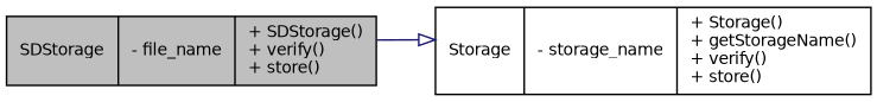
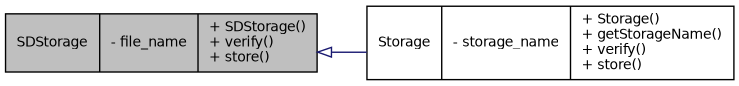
  digraph {
    rankdir=LR
    node [color=black fontname=Helvetica fontsize=10 shape=record]
    n1 [fillcolor=grey75 fontcolor=black height=0.2 label="{SDStorage\n|- file_name\l|+ SDStorage()\l+ verify()\l+ store()\l}" style=filled width=0.4]
    n2 [height=0.2 label="{Storage\n|- storage_name\l|+ Storage()\l+ getStorageName()\l+ verify()\l+ store()\l}" width=0.4]
-   n2 -> n1 [arrowtail=onormal color=midnightblue dir=back fontname=Helvetica fontsize=10 labelfontname=Helvetica labelfontsize=10 style=solid]
+   n1 -> n2 [arrowtail=onormal color=midnightblue dir=back fontname=Helvetica fontsize=10 labelfontname=Helvetica labelfontsize=10 style=solid]
  }
